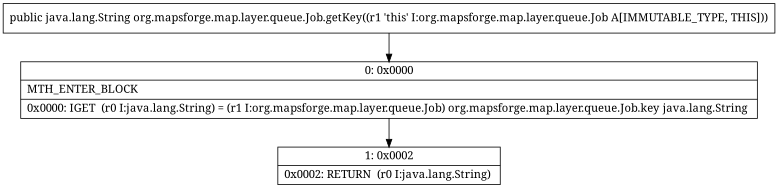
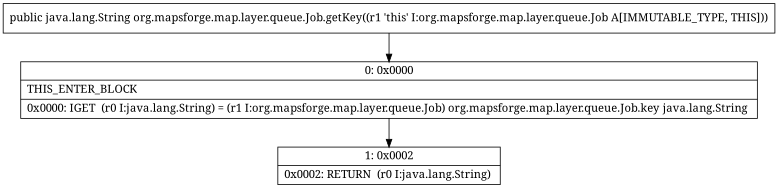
  digraph {
    fontname="Noto Serif"
    node [shape=record fontname="Noto Serif"]
    edge [fontname="Noto Serif"]
-   n1 [label="{0\:\ 0x0000|MTH_ENTER_BLOCK\l|0x0000: IGET  (r0 I:java.lang.String) = (r1 I:org.mapsforge.map.layer.queue.Job) org.mapsforge.map.layer.queue.Job.key java.lang.String \l}"]
+   n1 [label="{0\:\ 0x0000|THIS_ENTER_BLOCK\l|0x0000: IGET  (r0 I:java.lang.String) = (r1 I:org.mapsforge.map.layer.queue.Job) org.mapsforge.map.layer.queue.Job.key java.lang.String \l}"]
    n2 [label="{1\:\ 0x0002|0x0002: RETURN  (r0 I:java.lang.String) \l}"]
    n3 [label="{public java.lang.String org.mapsforge.map.layer.queue.Job.getKey((r1 'this' I:org.mapsforge.map.layer.queue.Job A[IMMUTABLE_TYPE, THIS])) }"]
    n1 -> n2
    n3 -> n1
  }
